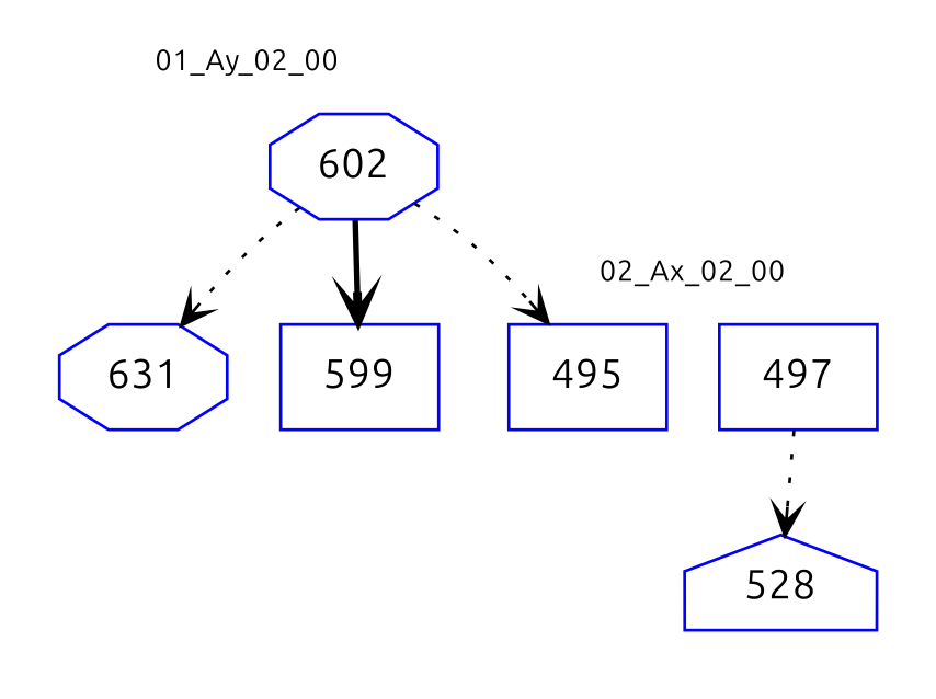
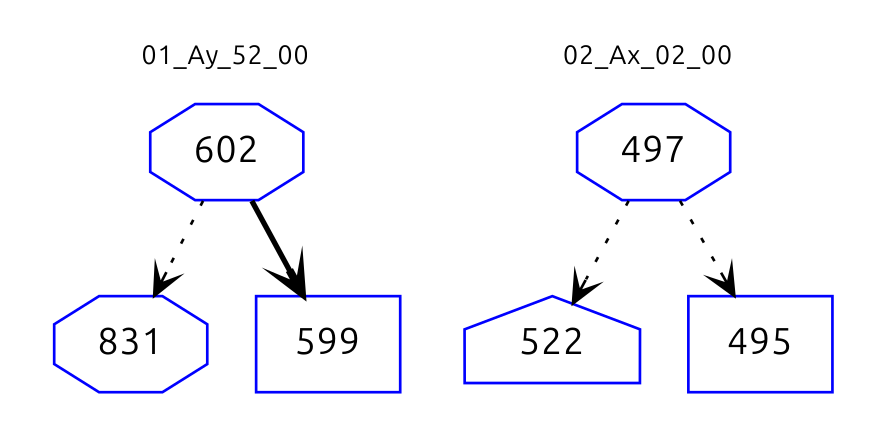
  digraph {
    fontname=Ubuntu
    node [color=blue fontname=Ubuntu shape=box]
    edge [arrowhead=vee color=black fontname=Ubuntu style=dotted]
    n1 [label=602 shape=octagon]
-   n2 [label=631 shape=octagon]
+   n2 [label=831 shape=octagon]
    n3 [label=599]
-   n4 [label=497]
-   n5 [label=528 shape=house]
+   n4 [label=497 shape=octagon]
+   n5 [label=522 shape=house]
    n6 [label=495]
    subgraph cluster_1 {
      color=white
      fontsize=10
-     label="01_Ay_02_00"
+     label="01_Ay_52_00"
      n1
      n2
      n3
    }
    subgraph cluster_2 {
      color=white
      fontsize=10
      label="02_Ax_02_00"
      n4
      n5
      n6
    }
    n1 -> n2
    n1 -> n3 [style=bold]
    n4 -> n5
-   n1 -> n6
+   n4 -> n6
  }
